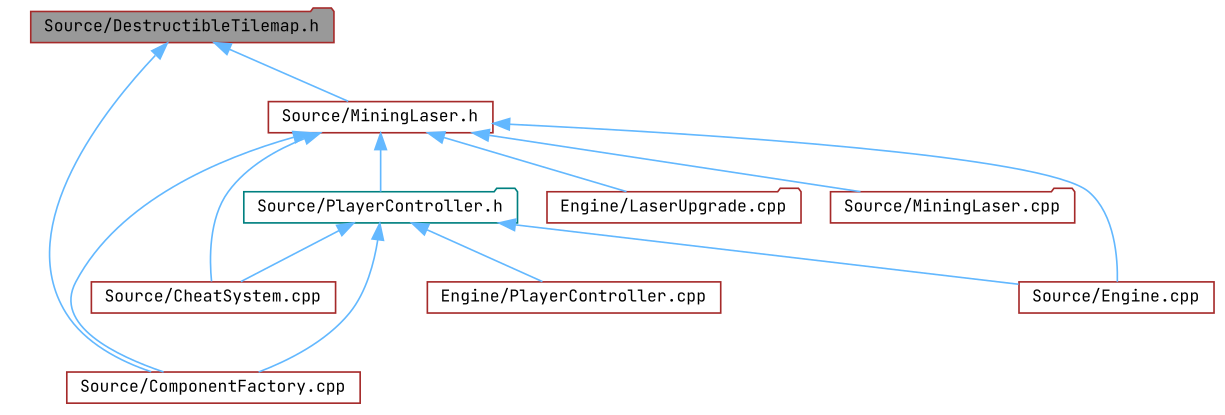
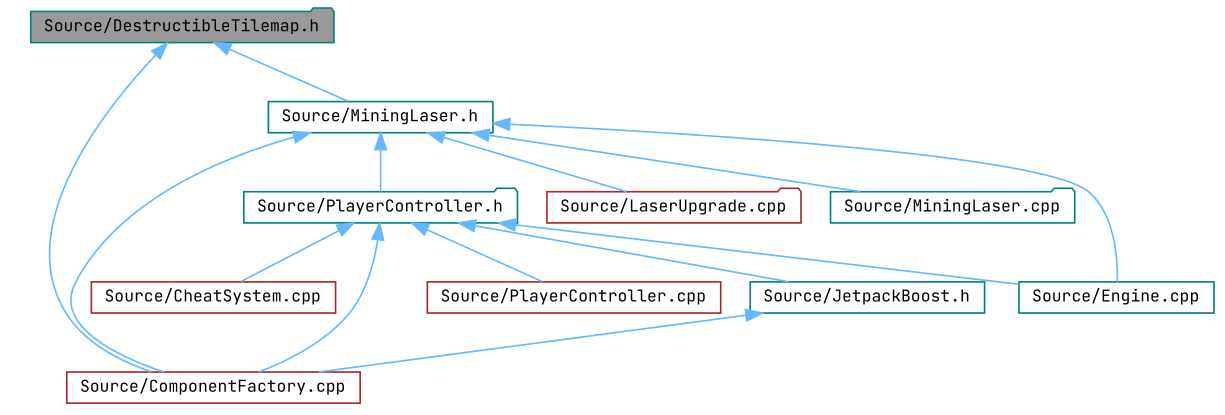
  digraph {
    fontname="JetBrains Mono"
    node [color=brown fillcolor=white fontname="JetBrains Mono" fontsize=10 shape=box style=filled]
    edge [color=steelblue1 dir=back fontname="JetBrains Mono" fontsize=10 labelfontname=Helvetica labelfontsize=10 style=solid]
-   n1 [fillcolor=grey60 fontcolor=black height=0.2 label="Source/DestructibleTilemap.h" shape=folder width=0.4]
+   n1 [color=teal fillcolor=grey60 fontcolor=black height=0.2 label="Source/DestructibleTilemap.h" shape=folder width=0.4]
    n2 [height=0.2 label="Source/ComponentFactory.cpp" width=0.4]
-   n3 [height=0.2 label="Source/MiningLaser.h" width=0.4]
+   n3 [color=teal height=0.2 label="Source/MiningLaser.h" width=0.4]
    n4 [height=0.2 label="Source/CheatSystem.cpp" width=0.4]
-   n5 [height=0.2 label="Source/Engine.cpp" width=0.4]
-   n6 [height=0.2 label="Engine/LaserUpgrade.cpp" shape=folder width=0.4]
-   n7 [height=0.2 label="Source/MiningLaser.cpp" shape=folder width=0.4]
+   n5 [color=teal height=0.2 label="Source/Engine.cpp" width=0.4]
+   n6 [height=0.2 label="Source/LaserUpgrade.cpp" shape=folder width=0.4]
+   n7 [color=teal height=0.2 label="Source/MiningLaser.cpp" shape=folder width=0.4]
    n8 [color=teal height=0.2 label="Source/PlayerController.h" shape=folder width=0.4]
-   n10 [height=0.2 label="Engine/PlayerController.cpp" width=0.4]
+   n9 [color=teal height=0.2 label="Source/JetpackBoost.h" width=0.4]
+   n10 [height=0.2 label="Source/PlayerController.cpp" width=0.4]
    n1 -> n2
    n1 -> n3
    n3 -> n2
-   n3 -> n4
    n3 -> n5
    n3 -> n6
    n3 -> n7
    n3 -> n8
    n8 -> n2
    n8 -> n4
    n8 -> n5
+   n8 -> n9
    n8 -> n10
+   n9 -> n2
  }
